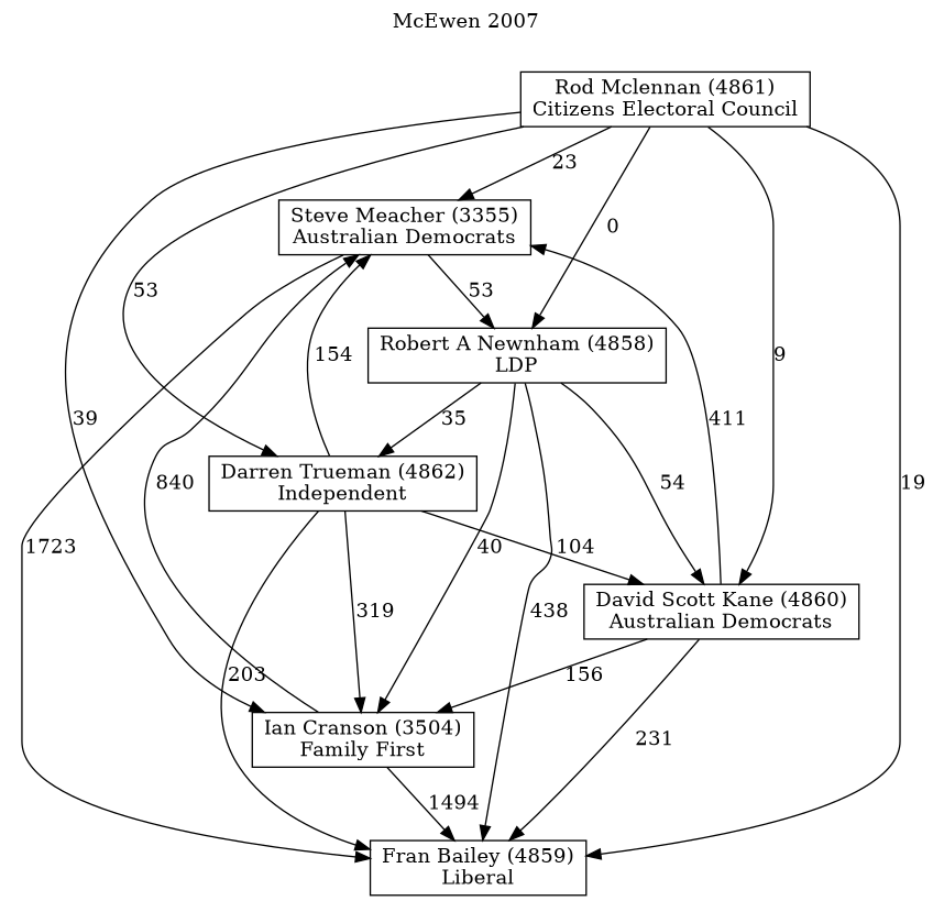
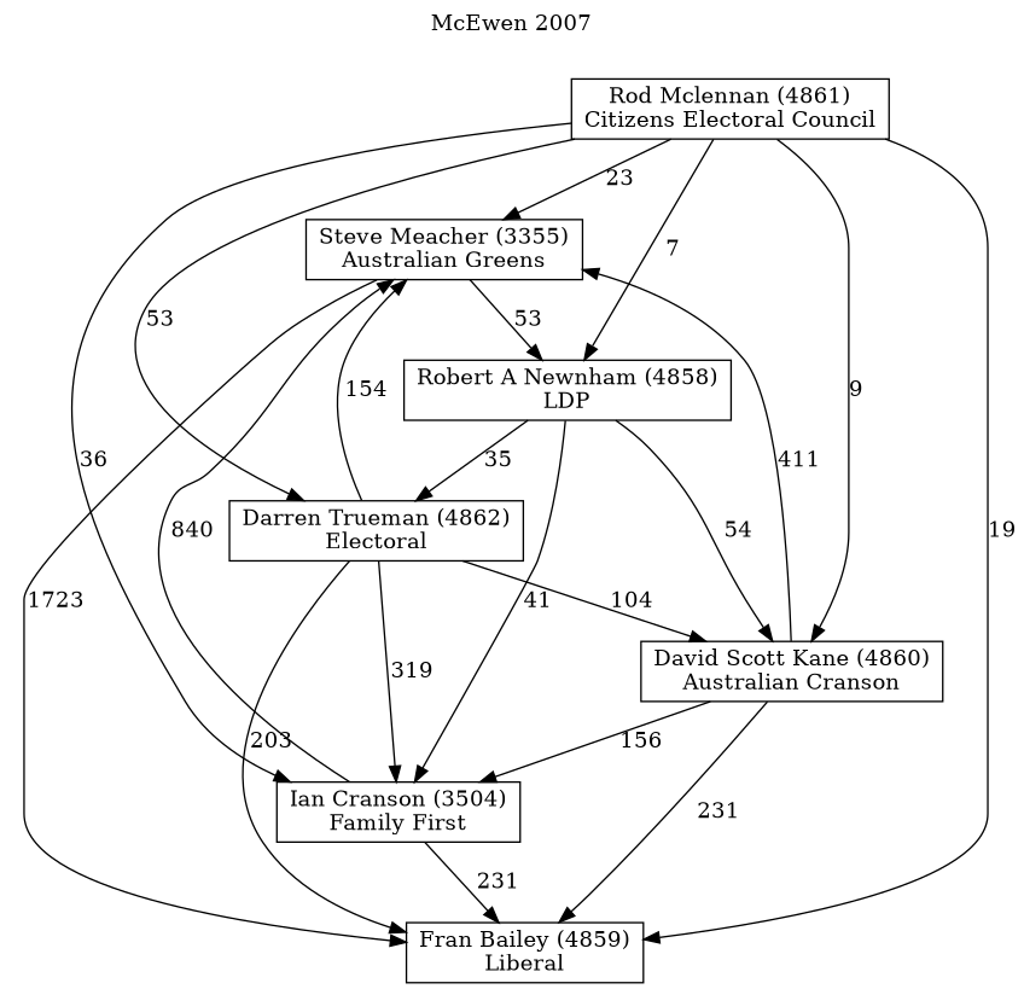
  digraph {
    label="McEwen 2007"
    labelloc=t
    mclimit=10
    node [shape=box]
    n1 [label="Fran Bailey (4859)\nLiberal"]
-   n2 [label="Steve Meacher (3355)\nAustralian Democrats"]
+   n2 [label="Steve Meacher (3355)\nAustralian Greens"]
    n3 [label="Robert A Newnham (4858)\nLDP"]
    n4 [label="Ian Cranson (3504)\nFamily First"]
-   n5 [label="David Scott Kane (4860)\nAustralian Democrats"]
-   n6 [label="Darren Trueman (4862)\nIndependent"]
+   n5 [label="David Scott Kane (4860)\nAustralian Cranson"]
+   n6 [label="Darren Trueman (4862)\nElectoral"]
    n7 [label="Rod Mclennan (4861)\nCitizens Electoral Council"]
    n2 -> n1 [label=1723]
    n2 -> n3 [label=53]
-   n3 -> n1 [label=438]
-   n3 -> n4 [label=40]
+   n3 -> n4 [label=41]
    n3 -> n5 [label=54]
    n3 -> n6 [label=35]
-   n4 -> n1 [label=1494]
+   n4 -> n1 [label=231]
    n4 -> n2 [label=840]
    n5 -> n1 [label=231]
    n5 -> n2 [label=411]
    n5 -> n4 [label=156]
    n6 -> n1 [label=203]
    n6 -> n2 [label=154]
    n6 -> n4 [label=319]
    n6 -> n5 [label=104]
    n7 -> n1 [label=19]
    n7 -> n2 [label=23]
-   n7 -> n3 [label=0]
-   n7 -> n4 [label=39]
+   n7 -> n3 [label=7]
+   n7 -> n4 [label=36]
    n7 -> n5 [label=9]
    n7 -> n6 [label=53]
  }
